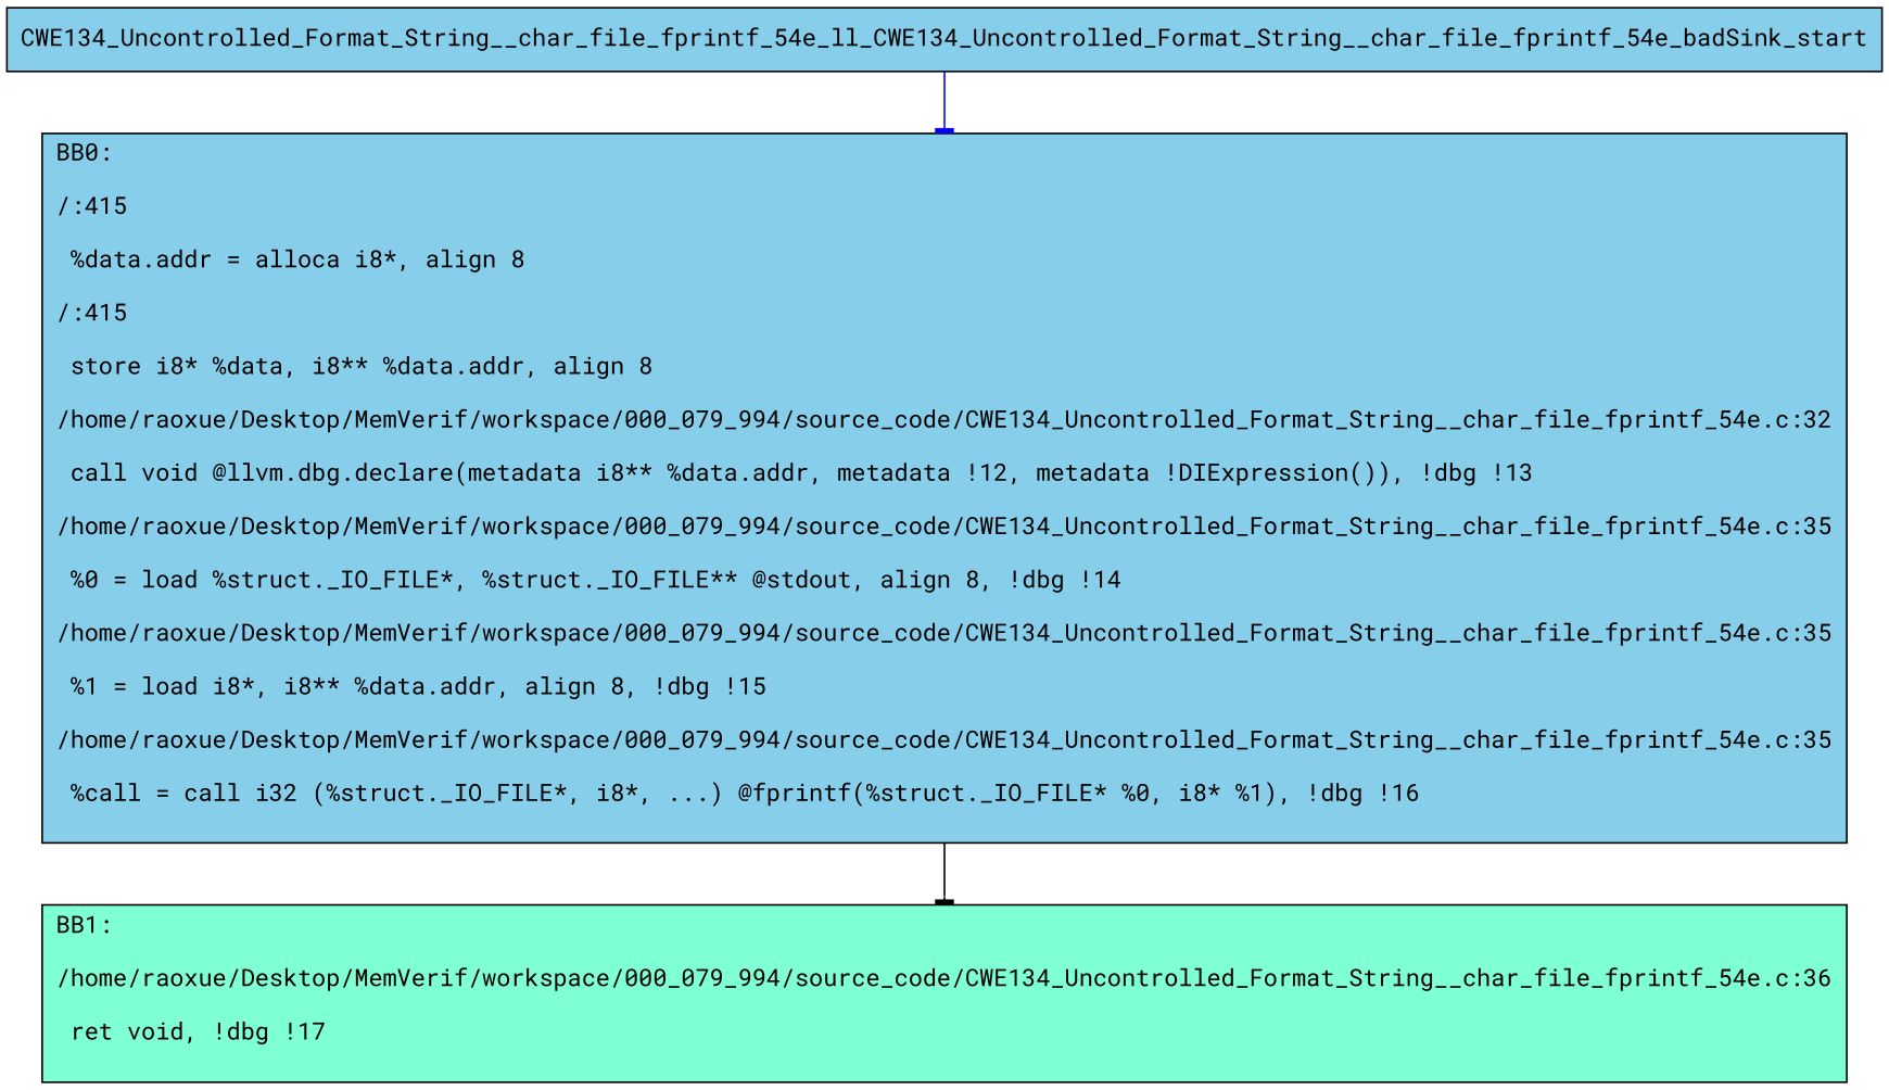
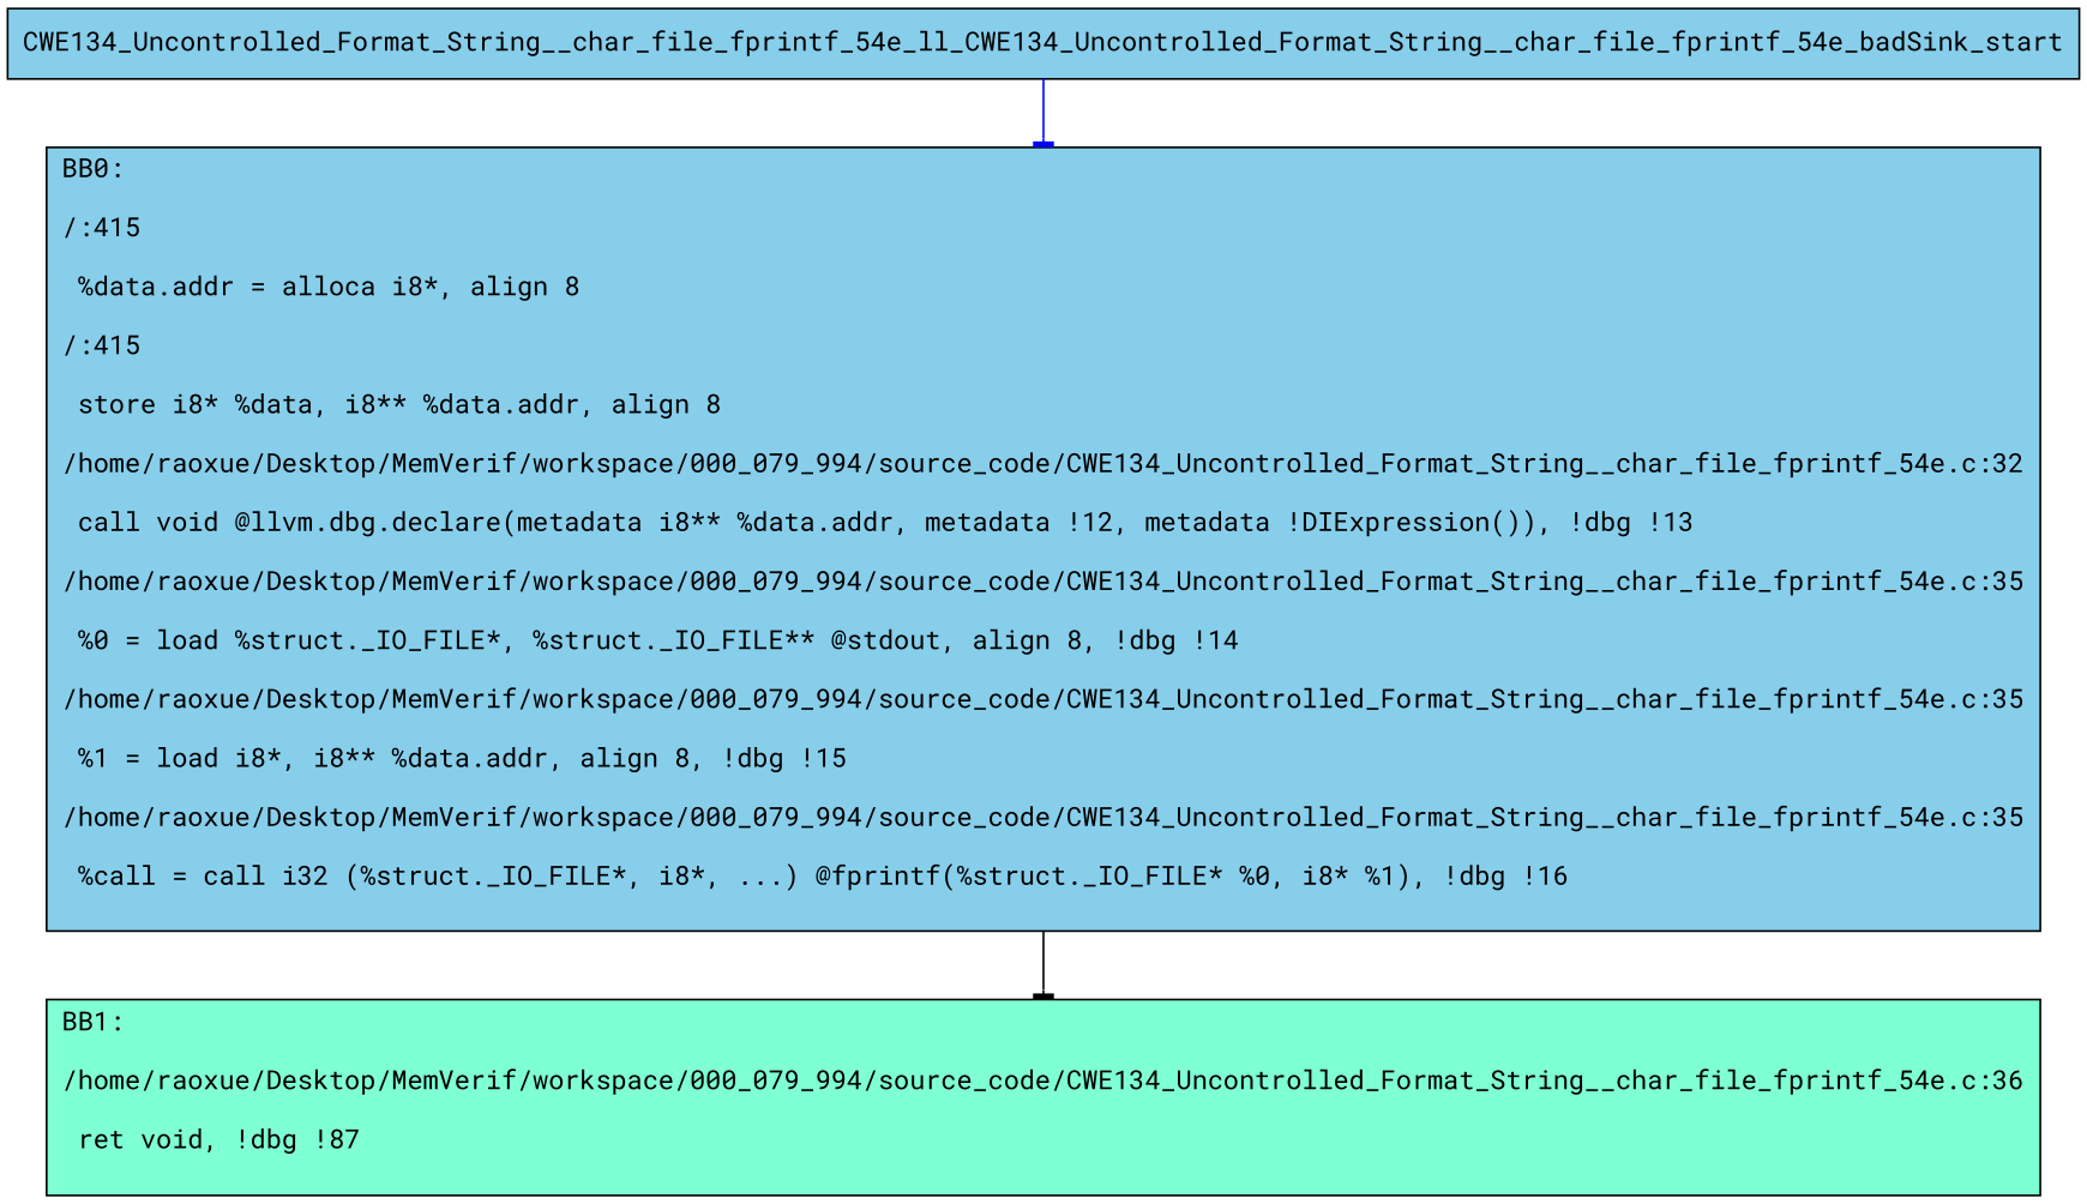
  digraph {
    fontname="Roboto Mono"
    node [shape=record style=filled fillcolor=skyblue fontname="Roboto Mono"]
    edge [arrowhead=tee fontname="Roboto Mono"]
    n1 [label="{CWE134_Uncontrolled_Format_String__char_file_fprintf_54e_ll_CWE134_Uncontrolled_Format_String__char_file_fprintf_54e_badSink_start}"]
    n2 [label="{BB0:\l\l/:415\l\n  %data.addr = alloca i8*, align 8\l\n/:415\l\n  store i8* %data, i8** %data.addr, align 8\l\n/home/raoxue/Desktop/MemVerif/workspace/000_079_994/source_code/CWE134_Uncontrolled_Format_String__char_file_fprintf_54e.c:32\l\n  call void @llvm.dbg.declare(metadata i8** %data.addr, metadata !12, metadata !DIExpression()), !dbg !13\l\n/home/raoxue/Desktop/MemVerif/workspace/000_079_994/source_code/CWE134_Uncontrolled_Format_String__char_file_fprintf_54e.c:35\l\n  %0 = load %struct._IO_FILE*, %struct._IO_FILE** @stdout, align 8, !dbg !14\l\n/home/raoxue/Desktop/MemVerif/workspace/000_079_994/source_code/CWE134_Uncontrolled_Format_String__char_file_fprintf_54e.c:35\l\n  %1 = load i8*, i8** %data.addr, align 8, !dbg !15\l\n/home/raoxue/Desktop/MemVerif/workspace/000_079_994/source_code/CWE134_Uncontrolled_Format_String__char_file_fprintf_54e.c:35\l\n  %call = call i32 (%struct._IO_FILE*, i8*, ...) @fprintf(%struct._IO_FILE* %0, i8* %1), !dbg !16\l\n}"]
-   n3 [label="{BB1:\l\l/home/raoxue/Desktop/MemVerif/workspace/000_079_994/source_code/CWE134_Uncontrolled_Format_String__char_file_fprintf_54e.c:36\l\n  ret void, !dbg !17\l\n}" fillcolor=aquamarine]
+   n3 [label="{BB1:\l\l/home/raoxue/Desktop/MemVerif/workspace/000_079_994/source_code/CWE134_Uncontrolled_Format_String__char_file_fprintf_54e.c:36\l\n  ret void, !dbg !87\l\n}" fillcolor=aquamarine]
    n1 -> n2 [color=blue]
    n2 -> n3 [color=black]
  }
